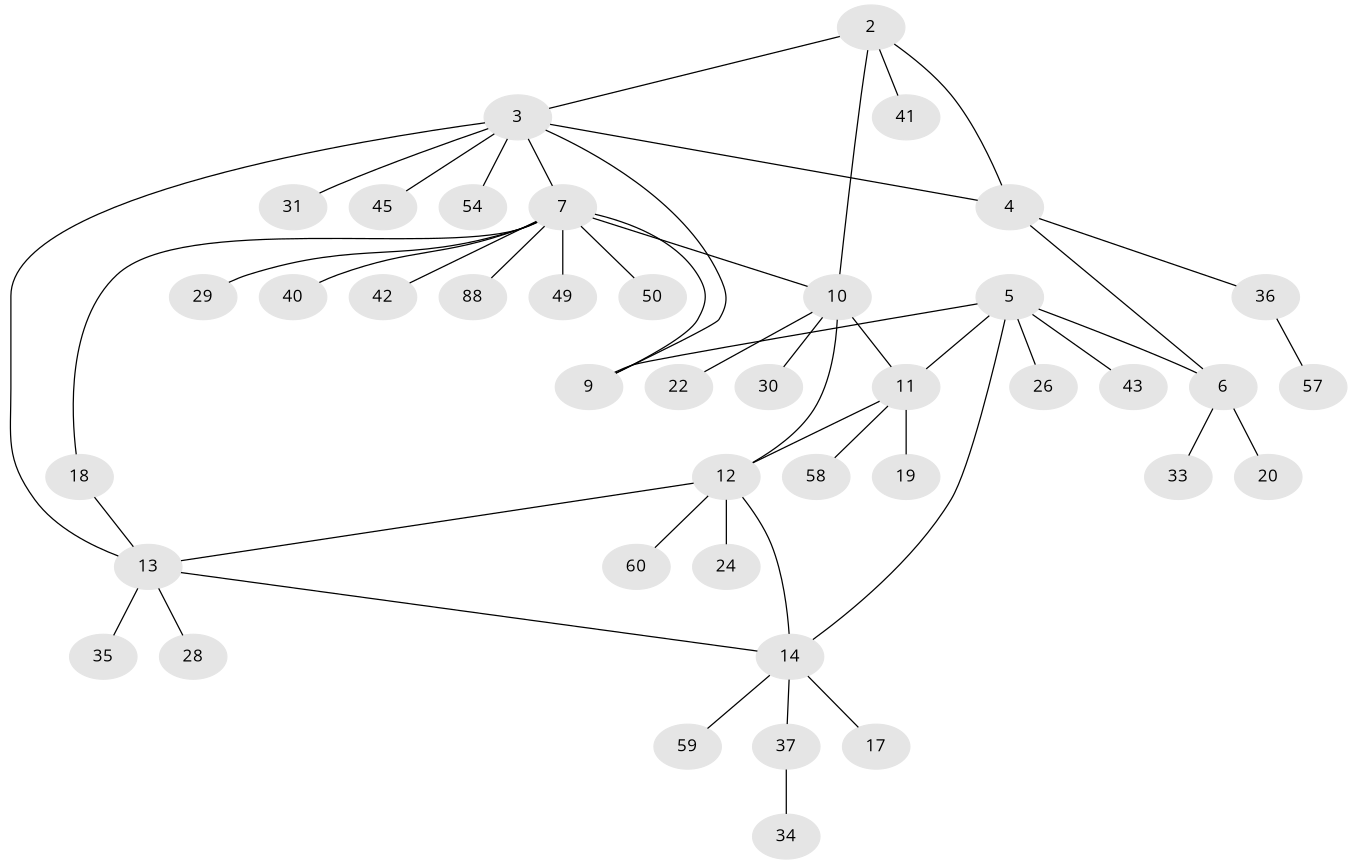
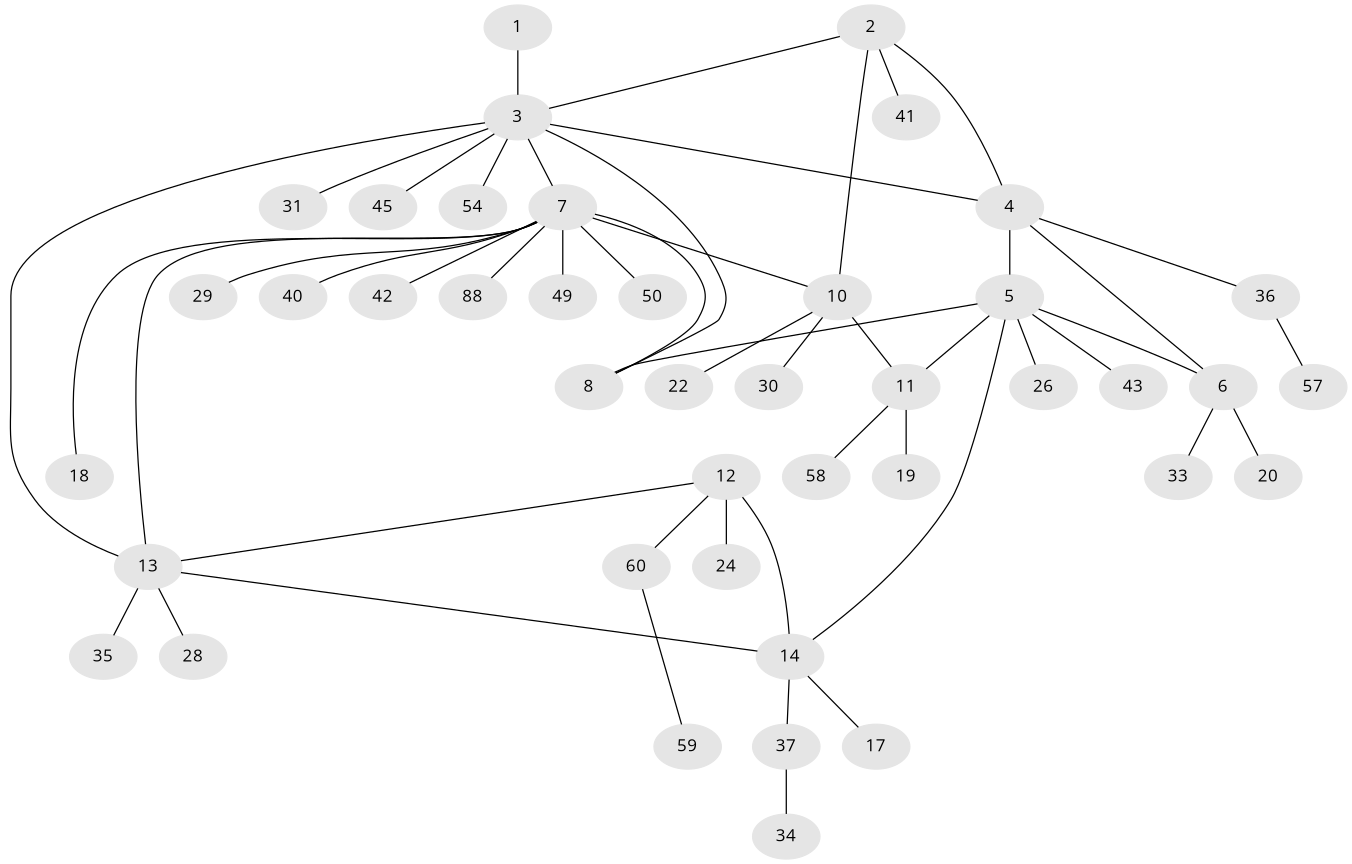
  graph {
    fontname="Open Sans"
    node [color=gray90 fontname="Open Sans" style=filled]
    edge [fontname="Open Sans"]
    2 [super="+60"]
    3 [super="+62"]
    4 [super="+25"]
    10 [super="+51"]
    41
+   1
    7 [super="+8"]
    13 [super="+44"]
    n9 [label=31]
    45
    54
-   9 [super="+32"]
+   9 [super="+32" label=8]
    5 [super="+16"]
    6 [super="+46"]
    36
    11 [super="+31"]
    12 [super="+15"]
    22 [super="+38"]
    30
    18 [super="+58"]
    29 [super="+39"]
    40
    42
    n24 [label=88]
    49
    50 [super="+56"]
    19
    n28 [label=58]
    14 [super="+23"]
    28
    35 [super="+47"]
    26
    43
    20 [super="+53"]
    33
    57
    17
    37
    59
    24 [super="+55"]
    n41 [label=60]
    34
    2 -- 3
    2 -- 4
    2 -- 10
    2 -- 41
    3 -- 4
    3 -- 7
    3 -- 13
    3 -- n9
    3 -- 45
    3 -- 54
    3 -- 9
+   4 -- 5
    4 -- 6
    4 -- 36
    10 -- 11
-   10 -- 12
    10 -- 22
    10 -- 30
+   1 -- 3
    7 -- 10
-   18 -- 13
+   7 -- 13
    7 -- 9 [weight=2]
    7 -- 18
    7 -- 29
    7 -- 40
    7 -- 42
    7 -- n24
    7 -- 49
    7 -- 50
    13 -- 14
    13 -- 28
    13 -- 35
    5 -- 9
    5 -- 6
    5 -- 11
    5 -- 14
    5 -- 26
    5 -- 43
    6 -- 20
    6 -- 33
    36 -- 57
-   11 -- 12
    11 -- 19
    11 -- n28
    12 -- 13
    12 -- 14
    12 -- 24
    12 -- n41
    14 -- 17
    14 -- 37
-   14 -- 59
+   n41 -- 59
    37 -- 34
  }
